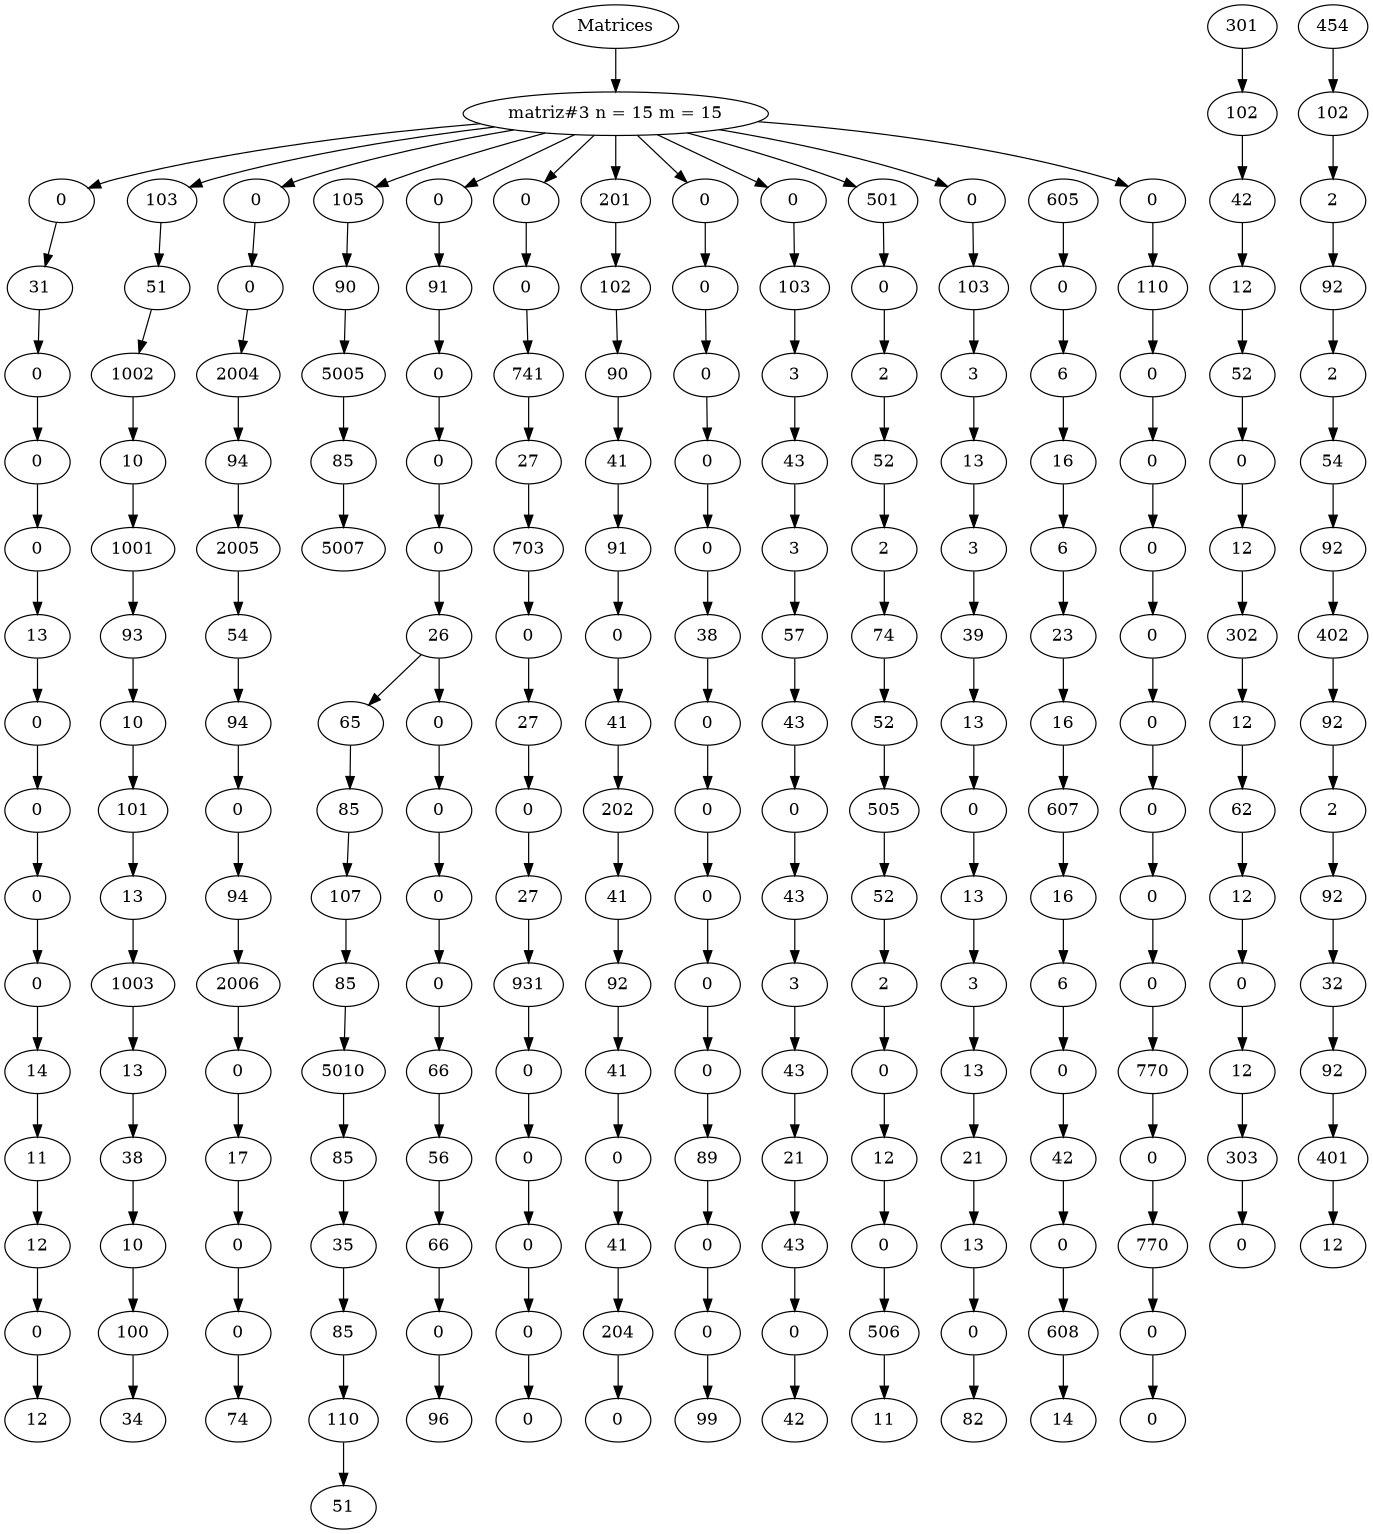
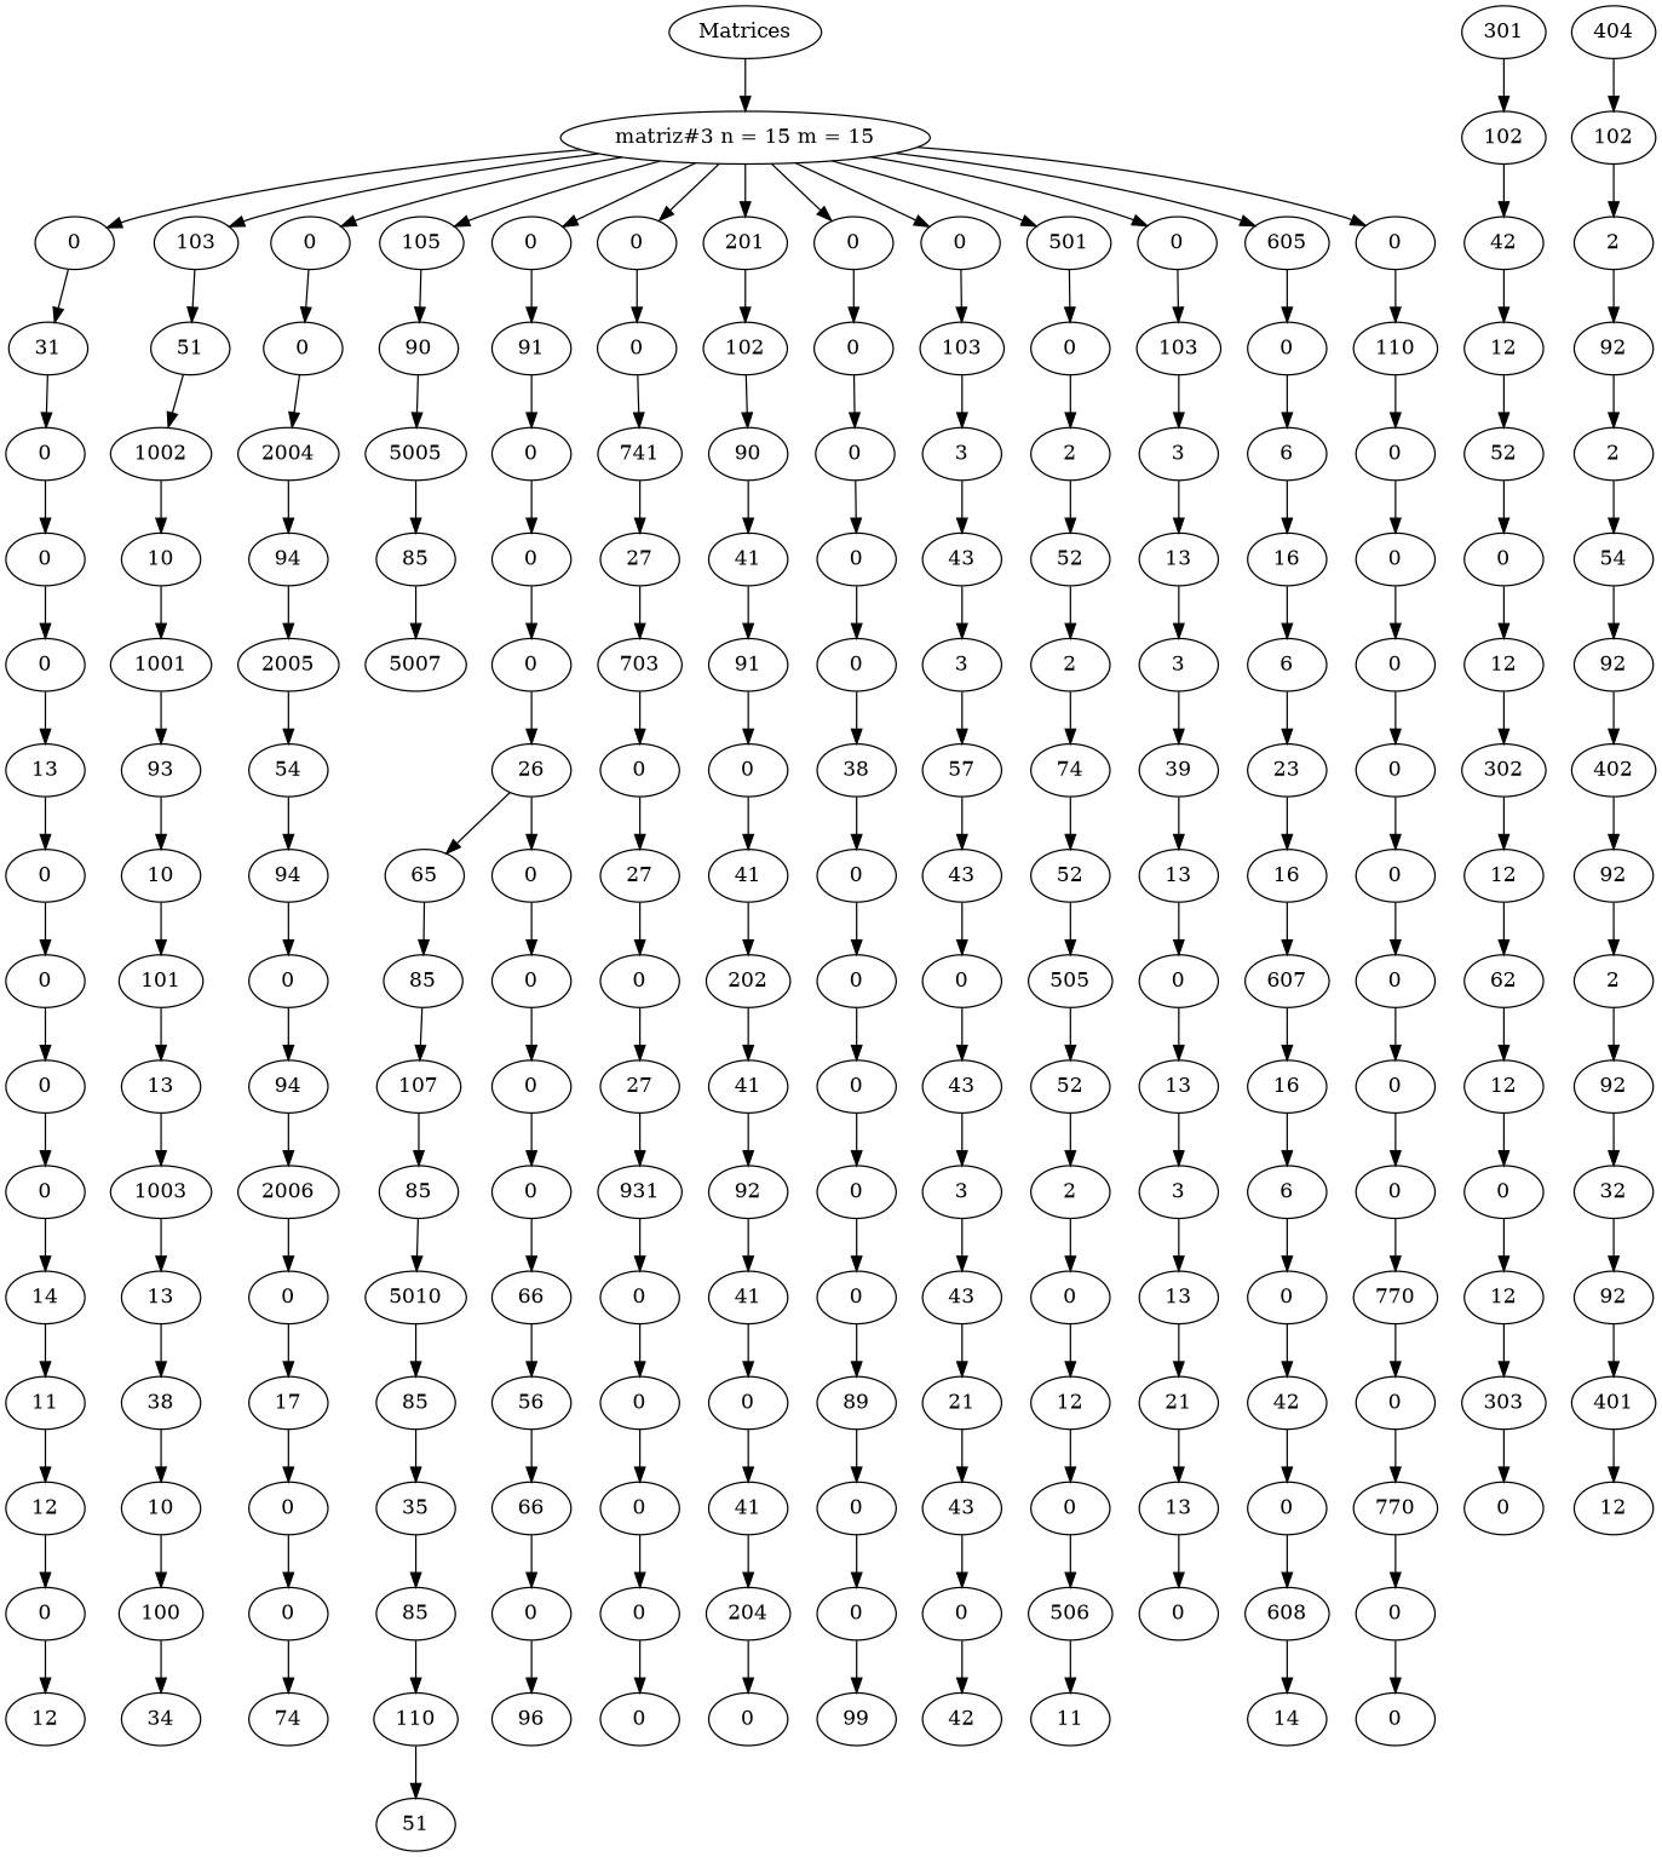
  digraph {
    n1 [label=Matrices]
    n2 [label="matriz#3 n = 15 m = 15"]
    n3 [label=0]
    n4 [label=103]
    n5 [label=0]
    n6 [label=105]
    n7 [label=0]
    n8 [label=0]
    n9 [label=201]
    n10 [label=0]
    n11 [label=0]
    n12 [label=501]
    n13 [label=0]
    n14 [label=605]
    n15 [label=0]
    n16 [label=31]
    n17 [label=51]
    n18 [label=0]
    n19 [label=90]
    n20 [label=91]
    n21 [label=0]
    n22 [label=102]
    n23 [label=301]
    n24 [label=102]
    n25 [label=0]
    n26 [label=103]
-   n27 [label=454]
+   n27 [label=404]
    n28 [label=102]
    n29 [label=0]
    n30 [label=103]
    n31 [label=0]
    n32 [label=110]
    n33 [label=0]
    n34 [label=1002]
    n35 [label=2004]
    n36 [label=5005]
    n37 [label=0]
    n38 [label=741]
    n39 [label=90]
    n40 [label=42]
    n41 [label=0]
    n42 [label=3]
    n43 [label=2]
    n44 [label=2]
    n45 [label=3]
    n46 [label=6]
    n47 [label=0]
    n48 [label=0]
    n49 [label=10]
    n50 [label=94]
    n51 [label=85]
    n52 [label=0]
    n53 [label=27]
    n54 [label=41]
    n55 [label=12]
    n56 [label=0]
    n57 [label=43]
    n58 [label=92]
    n59 [label=52]
    n60 [label=13]
    n61 [label=16]
    n62 [label=0]
    n63 [label=0]
    n64 [label=1001]
    n65 [label=2005]
    n66 [label=5007]
    n67 [label=0]
    n68 [label=703]
    n69 [label=91]
    n70 [label=52]
    n71 [label=0]
    n72 [label=3]
    n73 [label=2]
    n74 [label=2]
    n75 [label=3]
    n76 [label=6]
    n77 [label=0]
    n78 [label=13]
    n79 [label=93]
    n80 [label=54]
    n81 [label=26]
    n82 [label=0]
    n83 [label=0]
    n84 [label=0]
    n85 [label=38]
    n86 [label=57]
    n87 [label=54]
    n88 [label=74]
    n89 [label=39]
    n90 [label=23]
    n91 [label=0]
    n92 [label=0]
    n93 [label=10]
    n94 [label=94]
    n95 [label=65]
    n96 [label=85]
    n97 [label=0]
    n98 [label=27]
    n99 [label=41]
    n100 [label=12]
    n101 [label=0]
    n102 [label=43]
    n103 [label=92]
    n104 [label=52]
    n105 [label=13]
    n106 [label=16]
    n107 [label=0]
    n108 [label=0]
    n109 [label=101]
    n110 [label=0]
    n111 [label=107]
    n112 [label=0]
    n113 [label=0]
    n114 [label=202]
    n115 [label=302]
    n116 [label=0]
    n117 [label=0]
    n118 [label=402]
    n119 [label=505]
    n120 [label=0]
    n121 [label=607]
    n122 [label=0]
    n123 [label=0]
    n124 [label=13]
    n125 [label=94]
    n126 [label=85]
    n127 [label=0]
    n128 [label=27]
    n129 [label=41]
    n130 [label=12]
    n131 [label=0]
    n132 [label=43]
    n133 [label=92]
    n134 [label=52]
    n135 [label=13]
    n136 [label=16]
    n137 [label=0]
    n138 [label=0]
    n139 [label=1003]
    n140 [label=2006]
    n141 [label=5010]
    n142 [label=0]
    n143 [label=931]
    n144 [label=92]
    n145 [label=62]
    n146 [label=0]
    n147 [label=3]
    n148 [label=2]
    n149 [label=2]
    n150 [label=3]
    n151 [label=6]
    n152 [label=0]
    n153 [label=14]
    n154 [label=13]
    n155 [label=0]
    n156 [label=85]
    n157 [label=66]
    n158 [label=0]
    n159 [label=41]
    n160 [label=12]
    n161 [label=0]
    n162 [label=43]
    n163 [label=92]
    n164 [label=0]
    n165 [label=13]
    n166 [label=0]
    n167 [label=770]
    n168 [label=11]
    n169 [label=38]
    n170 [label=17]
    n171 [label=35]
    n172 [label=56]
    n173 [label=0]
    n174 [label=0]
    n175 [label=0]
    n176 [label=89]
    n177 [label=21]
    n178 [label=32]
    n179 [label=12]
    n180 [label=21]
    n181 [label=42]
    n182 [label=0]
    n183 [label=12]
    n184 [label=10]
    n185 [label=0]
    n186 [label=85]
    n187 [label=66]
    n188 [label=0]
    n189 [label=41]
    n190 [label=12]
    n191 [label=0]
    n192 [label=43]
    n193 [label=92]
    n194 [label=0]
    n195 [label=13]
    n196 [label=0]
    n197 [label=770]
    n198 [label=0]
    n199 [label=100]
    n200 [label=0]
    n201 [label=110]
    n202 [label=0]
    n203 [label=0]
    n204 [label=204]
    n205 [label=303]
    n206 [label=0]
    n207 [label=0]
    n208 [label=401]
    n209 [label=506]
    n210 [label=0]
    n211 [label=608]
    n212 [label=0]
    n213 [label=12]
    n214 [label=34]
    n215 [label=74]
    n216 [label=51]
    n217 [label=96]
    n218 [label=0]
    n219 [label=0]
    n220 [label=0]
    n221 [label=99]
    n222 [label=42]
    n223 [label=12]
    n224 [label=11]
-   n225 [label=82]
    n226 [label=14]
    n227 [label=0]
    n1 -> n2
    n2 -> n3
    n2 -> n4
    n2 -> n5
    n2 -> n6
    n2 -> n7
    n2 -> n8
    n2 -> n9
    n2 -> n10
    n2 -> n11
    n2 -> n12
    n2 -> n13
+   n2 -> n14
    n2 -> n15
    n3 -> n16
    n4 -> n17
    n5 -> n18
    n6 -> n19
    n7 -> n20
    n8 -> n21
    n9 -> n22
    n10 -> n25
    n11 -> n26
    n12 -> n29
    n13 -> n30
    n14 -> n31
    n15 -> n32
    n16 -> n33
    n17 -> n34
    n18 -> n35
    n19 -> n36
    n20 -> n37
    n21 -> n38
    n22 -> n39
    n23 -> n24
    n24 -> n40
    n25 -> n41
    n26 -> n42
    n27 -> n28
    n28 -> n43
    n29 -> n44
    n30 -> n45
    n31 -> n46
    n32 -> n47
    n33 -> n48
    n34 -> n49
    n35 -> n50
    n36 -> n51
    n37 -> n52
    n38 -> n53
    n39 -> n54
    n40 -> n55
    n41 -> n56
    n42 -> n57
    n43 -> n58
    n44 -> n59
    n45 -> n60
    n46 -> n61
    n47 -> n62
    n48 -> n63
    n49 -> n64
    n50 -> n65
    n51 -> n66
    n52 -> n67
    n53 -> n68
    n54 -> n69
    n55 -> n70
    n56 -> n71
    n57 -> n72
    n58 -> n73
    n59 -> n74
    n60 -> n75
    n61 -> n76
    n62 -> n77
    n63 -> n78
    n64 -> n79
    n65 -> n80
    n67 -> n81
    n68 -> n82
    n69 -> n83
    n70 -> n84
    n71 -> n85
    n72 -> n86
    n73 -> n87
    n74 -> n88
    n75 -> n89
    n76 -> n90
    n77 -> n91
    n78 -> n92
    n79 -> n93
    n80 -> n94
    n81 -> n95
    n81 -> n97
    n82 -> n98
    n83 -> n99
    n84 -> n100
    n85 -> n101
    n86 -> n102
    n87 -> n103
    n88 -> n104
    n89 -> n105
    n90 -> n106
    n91 -> n107
    n92 -> n108
    n93 -> n109
    n94 -> n110
    n95 -> n96
    n96 -> n111
    n97 -> n112
    n98 -> n113
    n99 -> n114
    n100 -> n115
    n101 -> n116
    n102 -> n117
    n103 -> n118
    n104 -> n119
    n105 -> n120
    n106 -> n121
    n107 -> n122
    n108 -> n123
    n109 -> n124
    n110 -> n125
    n111 -> n126
    n112 -> n127
    n113 -> n128
    n114 -> n129
    n115 -> n130
    n116 -> n131
    n117 -> n132
    n118 -> n133
    n119 -> n134
    n120 -> n135
    n121 -> n136
    n122 -> n137
    n123 -> n138
    n124 -> n139
    n125 -> n140
    n126 -> n141
    n127 -> n142
    n128 -> n143
    n129 -> n144
    n130 -> n145
    n131 -> n146
    n132 -> n147
    n133 -> n148
    n134 -> n149
    n135 -> n150
    n136 -> n151
    n137 -> n152
    n138 -> n153
    n139 -> n154
    n140 -> n155
    n141 -> n156
    n142 -> n157
    n143 -> n158
    n144 -> n159
    n145 -> n160
    n146 -> n161
    n147 -> n162
    n148 -> n163
    n149 -> n164
    n150 -> n165
    n151 -> n166
    n152 -> n167
    n153 -> n168
    n154 -> n169
    n155 -> n170
    n156 -> n171
    n157 -> n172
    n158 -> n173
    n159 -> n174
    n160 -> n175
    n161 -> n176
    n162 -> n177
    n163 -> n178
    n164 -> n179
    n165 -> n180
    n166 -> n181
    n167 -> n182
    n168 -> n183
    n169 -> n184
    n170 -> n185
    n171 -> n186
    n172 -> n187
    n173 -> n188
    n174 -> n189
    n175 -> n190
    n176 -> n191
    n177 -> n192
    n178 -> n193
    n179 -> n194
    n180 -> n195
    n181 -> n196
    n182 -> n197
    n183 -> n198
    n184 -> n199
    n185 -> n200
    n186 -> n201
    n187 -> n202
    n188 -> n203
    n189 -> n204
    n190 -> n205
    n191 -> n206
    n192 -> n207
    n193 -> n208
    n194 -> n209
    n195 -> n210
    n196 -> n211
    n197 -> n212
    n198 -> n213
    n199 -> n214
    n200 -> n215
    n201 -> n216
    n202 -> n217
    n203 -> n218
    n204 -> n219
    n205 -> n220
    n206 -> n221
    n207 -> n222
    n208 -> n223
    n209 -> n224
-   n210 -> n225
    n211 -> n226
    n212 -> n227
  }
